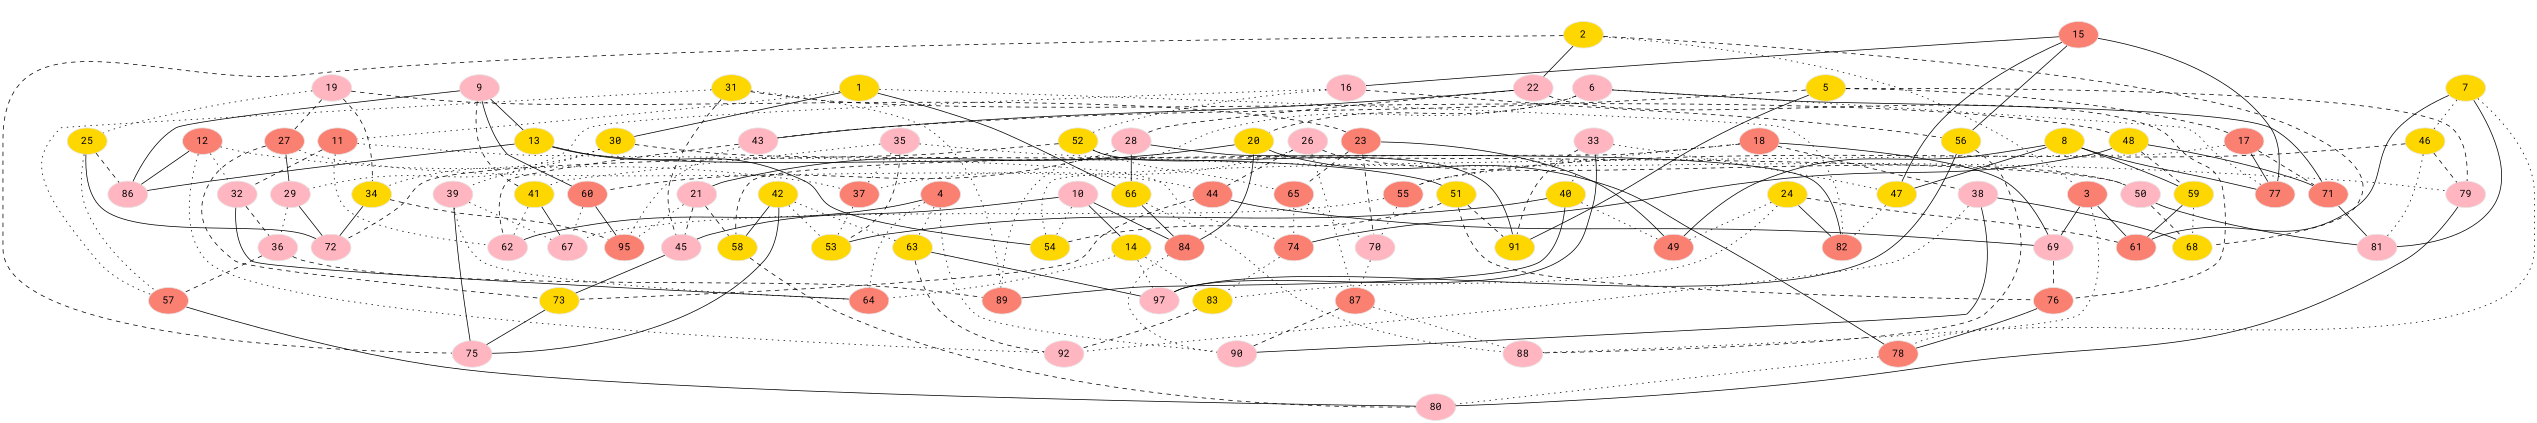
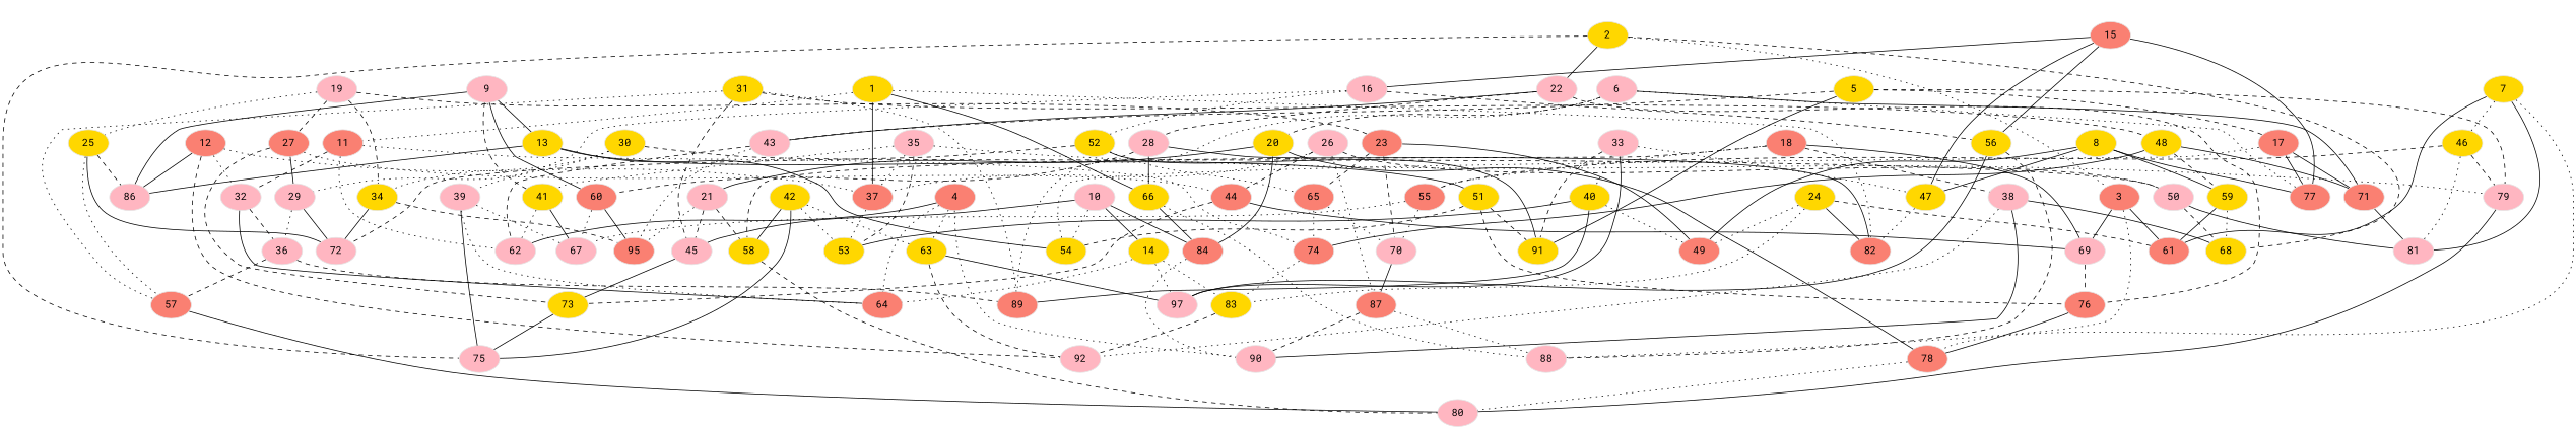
  graph {
    fontname="Roboto Mono"
    node [color=gray90 fillcolor=lightpink fontname="Roboto Mono" style=filled]
    edge [fontname="Roboto Mono" style=solid]
    1 [fillcolor=gold]
    11 [fillcolor=salmon]
    30 [fillcolor=gold]
    66 [fillcolor=gold]
    82 [fillcolor=salmon]
    62
    32
    74 [fillcolor=salmon]
    34 [fillcolor=gold]
    50
    39
    88
    84 [fillcolor=salmon]
    2 [fillcolor=gold]
    3 [fillcolor=salmon]
    22
    68 [fillcolor=gold]
    75
    61 [fillcolor=salmon]
    69
    43
    28
    76 [fillcolor=salmon]
    4 [fillcolor=salmon]
    63 [fillcolor=gold]
    64 [fillcolor=salmon]
    90
    92
    n29 [label=97]
    5 [fillcolor=gold]
    17 [fillcolor=salmon]
    79
    91 [fillcolor=gold]
    71 [fillcolor=salmon]
    77 [fillcolor=salmon]
    54 [fillcolor=gold]
    n37 [fillcolor=salmon label=95]
    80
    20 [fillcolor=gold]
    6
    89 [fillcolor=salmon]
    78 [fillcolor=salmon]
    21
    81
    7 [fillcolor=gold]
    46 [fillcolor=gold]
    55 [fillcolor=salmon]
    8 [fillcolor=gold]
    47 [fillcolor=gold]
    49 [fillcolor=salmon]
    59 [fillcolor=gold]
    13 [fillcolor=gold]
    9
    41 [fillcolor=gold]
    60 [fillcolor=salmon]
    86
    51 [fillcolor=gold]
    67
    14 [fillcolor=gold]
    10
    45
    83 [fillcolor=gold]
    73 [fillcolor=gold]
    36
    12 [fillcolor=salmon]
    37 [fillcolor=salmon]
    53 [fillcolor=gold]
    15 [fillcolor=salmon]
    16
    56 [fillcolor=gold]
    29
    52 [fillcolor=gold]
    72
    65 [fillcolor=salmon]
    18 [fillcolor=salmon]
    38
    58 [fillcolor=gold]
    70
    23 [fillcolor=salmon]
    19
    25 [fillcolor=gold]
    27 [fillcolor=salmon]
    57 [fillcolor=salmon]
    44 [fillcolor=salmon]
    87 [fillcolor=salmon]
    24 [fillcolor=gold]
    26
    31 [fillcolor=gold]
    48 [fillcolor=gold]
    33
    40 [fillcolor=gold]
    35
    42 [fillcolor=gold]
    1 -- 11 [style=dotted]
-   1 -- 30
+   1 -- 37
    1 -- 66
    1 -- 82 [style=dotted]
    11 -- 62 [style=dotted]
    11 -- 32 [style=dashed]
    11 -- 74 [style=dotted]
    30 -- 34 [style=dotted]
    30 -- 50 [style=dashed]
    30 -- 39 [style=dotted]
    66 -- 88 [style=dotted]
    66 -- 84
    32 -- 64
    32 -- 36 [style=dashed]
    74 -- 83 [style=dotted]
    34 -- n37 [style=dashed]
    34 -- 72
    50 -- 68 [style=dashed]
    50 -- 81
    39 -- 75
    39 -- 64 [style=dotted]
    39 -- 67 [style=dotted]
    84 -- 90 [style=dotted]
    2 -- 3 [style=dotted]
    2 -- 22
    2 -- 68 [style=dashed]
    2 -- 75 [style=dashed]
    3 -- 88 [style=dotted]
    3 -- 61
    3 -- 69
    22 -- 43
    22 -- 28 [style=dashed]
    22 -- 76 [style=dashed]
    69 -- 76 [style=dashed]
    43 -- 62 [style=dashed]
    43 -- n37 [style=dotted]
    28 -- 66
    28 -- 82
    28 -- 60 [style=dashed]
    76 -- 78
    4 -- 62
    4 -- 63 [style=dotted]
    4 -- 64 [style=dotted]
    4 -- 90 [style=dotted]
    63 -- 92 [style=dashed]
    63 -- n29
    5 -- 43 [style=dashed]
    5 -- 17 [style=dashed]
    5 -- 79 [style=dashed]
    5 -- 91
-   17 -- 71 [style=dashed]
+   17 -- 71
    17 -- 77
    17 -- 54 [style=dotted]
    79 -- 80
    71 -- 81
    20 -- 84
    20 -- 78
    20 -- 21
    6 -- 71
    6 -- 77 [style=dotted]
    6 -- 20 [style=dashed]
    6 -- 89 [style=dotted]
    78 -- 80 [style=dotted]
    21 -- n37 [style=dotted]
    21 -- 45 [style=dashed]
    21 -- 58 [style=dashed]
    7 -- 61
    7 -- 78 [style=dotted]
    7 -- 81
    7 -- 46 [style=dotted]
    46 -- 79 [style=dashed]
    46 -- 81 [style=dotted]
    46 -- 55 [style=dashed]
    55 -- 67 [style=dotted]
    55 -- 70 [style=dotted]
    8 -- 77
    8 -- 47
    8 -- 49
    8 -- 59
    47 -- 82 [style=dotted]
    59 -- 68 [style=dotted]
    59 -- 61
    13 -- 54
    13 -- 86
    13 -- 51
    9 -- 13
    9 -- 41 [style=dashed]
    9 -- 60
    9 -- 86
    41 -- 62 [style=dotted]
    41 -- 67
    60 -- n37
    60 -- 67 [style=dotted]
    51 -- 76 [style=dashed]
    51 -- 91 [style=dashed]
    51 -- 54 [style=dashed]
    14 -- 64 [style=dotted]
    14 -- n29 [style=dotted]
    14 -- 83 [style=dotted]
    10 -- 84
    10 -- 54 [style=dotted]
    10 -- 14
    10 -- 45
    45 -- 73
    83 -- 92 [style=dashed]
    73 -- 75
    36 -- 89 [style=dashed]
    36 -- 57 [style=dashed]
    12 -- 32 [style=dotted]
-   12 -- 92 [style=dotted]
+   12 -- 92 [style=dashed]
    12 -- 86
    12 -- 37 [style=dotted]
    37 -- 53 [style=dotted]
    15 -- 77
    15 -- 47
    15 -- 16
    15 -- 56
    16 -- 56 [style=dashed]
    16 -- 29 [style=dotted]
    16 -- 52 [style=dotted]
    56 -- 88 [style=dashed]
    56 -- n29
    29 -- 36 [style=dotted]
    29 -- 72
    52 -- 91
    52 -- 72 [style=dashed]
    52 -- 65 [style=dotted]
    65 -- 74 [style=dotted]
    65 -- 70 [style=dotted]
    18 -- 69
    18 -- 55 [style=dotted]
    18 -- 38 [style=dashed]
    18 -- 58 [style=dashed]
    38 -- 68
    38 -- 90
    38 -- 92 [style=dotted]
    58 -- 80 [style=dashed]
-   70 -- 87 [style=dotted]
+   70 -- 87
    23 -- 49
    23 -- 65 [style=dashed]
    23 -- 70 [style=dashed]
    19 -- 34 [style=dashed]
    19 -- 23 [style=dashed]
    19 -- 25 [style=dotted]
    19 -- 27 [style=dashed]
    25 -- 86 [style=dashed]
    25 -- 72
    25 -- 57 [style=dotted]
    27 -- 73 [style=dashed]
    27 -- 29
    27 -- 44 [style=dotted]
    57 -- 80
    44 -- 69
    44 -- 73 [style=dashed]
    87 -- 88 [style=dotted]
    87 -- 90 [style=dashed]
    24 -- 82
    24 -- 61 [style=dashed]
    24 -- 49 [style=dotted]
    24 -- 83 [style=dotted]
    26 -- 50 [style=dashed]
    26 -- 37 [style=dotted]
    26 -- 44 [style=dashed]
    26 -- 87 [style=dotted]
    31 -- 89 [style=dotted]
    31 -- 45 [style=dashed]
    31 -- 57 [style=dotted]
    31 -- 48 [style=dashed]
    48 -- 74
    48 -- 71
    48 -- 59 [style=dashed]
    33 -- n29
    33 -- 91 [style=dashed]
    33 -- 47 [style=dotted]
    33 -- 40 [style=dotted]
    40 -- 89
    40 -- 49 [style=dotted]
    40 -- 53
    35 -- 79 [style=dotted]
    35 -- 41 [style=dotted]
    35 -- 37 [style=dotted]
    35 -- 53 [style=dashed]
    42 -- 75
    42 -- 63 [style=dotted]
    42 -- 53 [style=dotted]
    42 -- 58
  }
